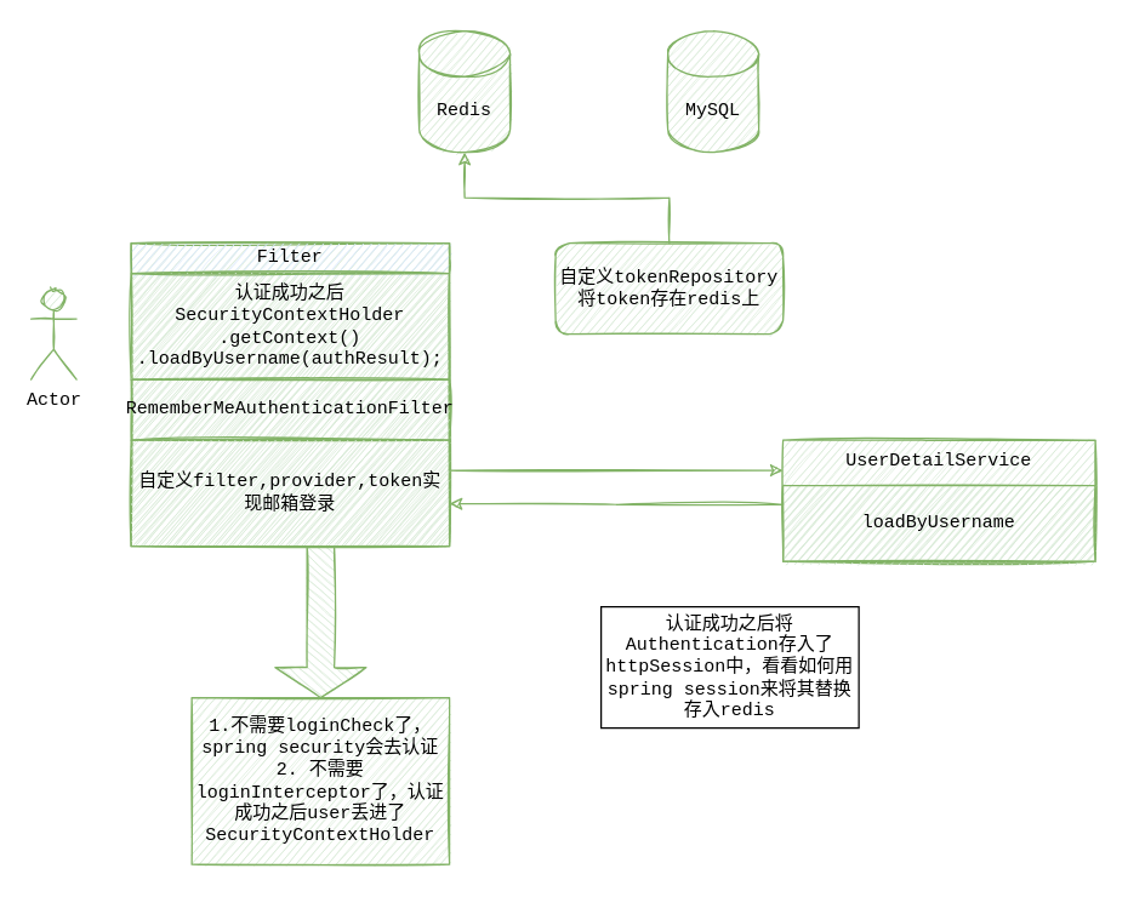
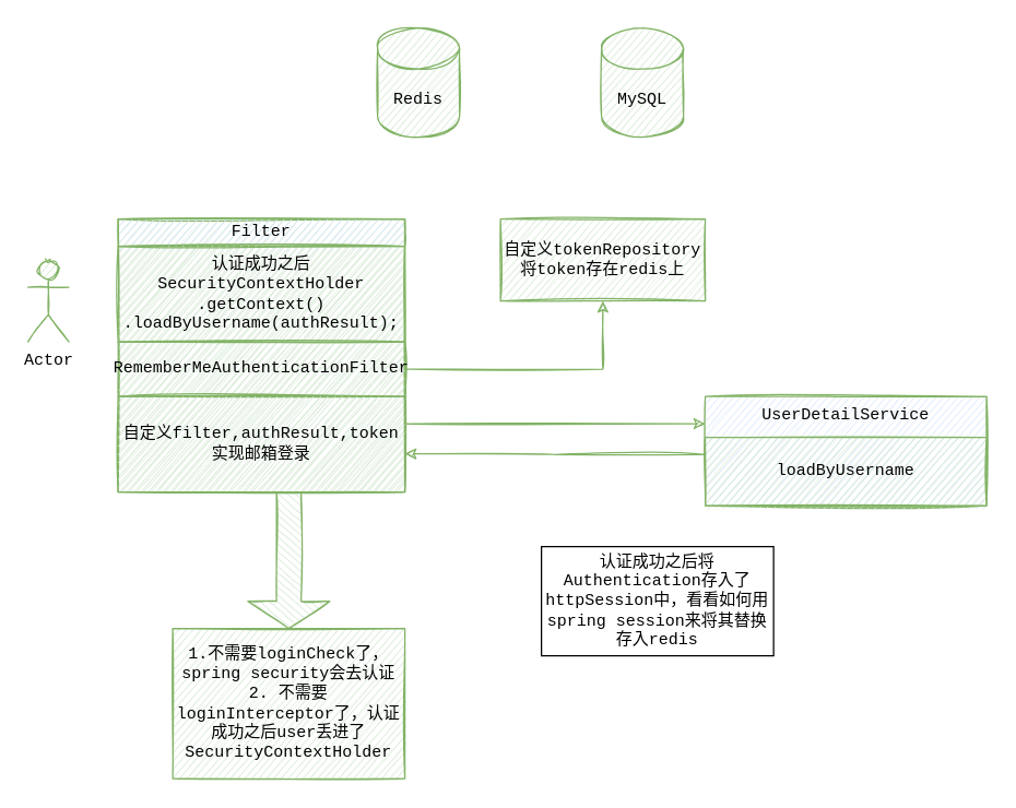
  <mxCell id="0" />
  <mxCell id="1" parent="0" />
  <mxCell id="2" value="Redis" style="shape=cylinder3;whiteSpace=wrap;html=1;boundedLbl=1;backgroundOutline=1;size=15;fillColor=#d5e8d4;strokeColor=#82b366;sketch=1;fontFamily=Courier New;" vertex="1" parent="1"><mxGeometry x="276" y="20" width="60" height="80" as="geometry" /></mxCell>
  <mxCell id="3" value="MySQL" style="shape=cylinder3;whiteSpace=wrap;html=1;boundedLbl=1;backgroundOutline=1;size=15;fillColor=#d5e8d4;strokeColor=#82b366;sketch=1;fontFamily=Courier New;" vertex="1" parent="1"><mxGeometry x="440" y="20" width="60" height="80" as="geometry" /></mxCell>
  <mxCell id="4" value="Actor" style="shape=umlActor;verticalLabelPosition=bottom;verticalAlign=top;html=1;outlineConnect=0;fillColor=#d5e8d4;strokeColor=#82b366;sketch=1;fontFamily=Courier New;" vertex="1" parent="1"><mxGeometry x="20" y="190" width="30" height="60" as="geometry" /></mxCell>
  <mxCell id="5" style="edgeStyle=orthogonalEdgeStyle;rounded=0;orthogonalLoop=1;jettySize=auto;html=1;exitX=1;exitY=0.75;exitDx=0;exitDy=0;entryX=0;entryY=0.25;entryDx=0;entryDy=0;fillColor=#d5e8d4;strokeColor=#82b366;sketch=1;fontFamily=Courier New;" edge="1" parent="1" source="6" target="9"><mxGeometry relative="1" as="geometry" /></mxCell>
  <mxCell id="6" value="" style="rounded=0;whiteSpace=wrap;html=1;fillColor=#d5e8d4;strokeColor=#82b366;sketch=1;fontFamily=Courier New;" vertex="1" parent="1"><mxGeometry x="86" y="160" width="210" height="200" as="geometry" /></mxCell>
  <mxCell id="7" value="" style="shape=singleArrow;direction=south;whiteSpace=wrap;html=1;fillColor=#d5e8d4;strokeColor=#82b366;sketch=1;fontFamily=Courier New;" vertex="1" parent="1"><mxGeometry x="181" y="360" width="60" height="100" as="geometry" /></mxCell>
  <mxCell id="8" value="1.不需要loginCheck了，spring security会去认证&lt;br&gt;2. 不需要loginInterceptor了，认证成功之后user丢进了SecurityContextHolder" style="rounded=0;whiteSpace=wrap;html=1;fillColor=#d5e8d4;strokeColor=#82b366;sketch=1;fontFamily=Courier New;" vertex="1" parent="1"><mxGeometry x="126" y="460" width="170" height="110" as="geometry" /></mxCell>
- <mxCell id="9" value="UserDetailService" style="rounded=0;whiteSpace=wrap;html=1;verticalAlign=top;fillColor=#d5e8d4;strokeColor=#82b366;sketch=1;fontFamily=Courier New;" vertex="1" parent="1"><mxGeometry x="516" y="290" width="206" height="80" as="geometry" /></mxCell>
+ <mxCell id="9" value="UserDetailService" style="rounded=0;whiteSpace=wrap;html=1;verticalAlign=top;fillColor=#dae8fc;strokeColor=#82b366;sketch=1;fontFamily=Courier New;" vertex="1" parent="1"><mxGeometry x="516" y="290" width="206" height="80" as="geometry" /></mxCell>
  <mxCell id="10" style="edgeStyle=orthogonalEdgeStyle;rounded=0;orthogonalLoop=1;jettySize=auto;html=1;exitX=0;exitY=0.25;exitDx=0;exitDy=0;entryX=1;entryY=0.86;entryDx=0;entryDy=0;entryPerimeter=0;fillColor=#d5e8d4;strokeColor=#82b366;sketch=1;fontFamily=Courier New;" edge="1" parent="1" source="11" target="6"><mxGeometry relative="1" as="geometry" /></mxCell>
  <mxCell id="11" value="loadByUsername" style="rounded=0;whiteSpace=wrap;html=1;fillColor=#d5e8d4;strokeColor=#82b366;sketch=1;fontFamily=Courier New;" vertex="1" parent="1"><mxGeometry x="516" y="320" width="206" height="50" as="geometry" /></mxCell>
- <mxCell id="12" style="rounded=0;orthogonalLoop=1;jettySize=auto;html=1;exitX=0.5;exitY=0;exitDx=0;exitDy=0;entryX=0.5;entryY=1;entryDx=0;entryDy=0;entryPerimeter=0;fillColor=#d5e8d4;strokeColor=#82b366;sketch=1;fontFamily=Courier New;edgeStyle=orthogonalEdgeStyle;" edge="1" parent="1" source="13" target="2"><mxGeometry relative="1" as="geometry" /></mxCell>
- <mxCell id="13" value="自定义tokenRepository将token存在redis上" style="whiteSpace=wrap;html=1;fillColor=#d5e8d4;strokeColor=#82b366;sketch=1;fontFamily=Courier New;rounded=1;" vertex="1" parent="1"><mxGeometry x="366" y="160" width="150" height="60" as="geometry" /></mxCell>
+ <mxCell id="13" value="自定义tokenRepository将token存在redis上" style="rounded=0;whiteSpace=wrap;html=1;fillColor=#d5e8d4;strokeColor=#82b366;sketch=1;fontFamily=Courier New;" vertex="1" parent="1"><mxGeometry x="366" y="160" width="150" height="60" as="geometry" /></mxCell>
  <mxCell id="14" value="Filter" style="rounded=0;whiteSpace=wrap;html=1;fontFamily=Courier New;fillColor=#dae8fc;strokeColor=#82b366;sketch=1;" vertex="1" parent="1"><mxGeometry x="86" y="160" width="210" height="20" as="geometry" /></mxCell>
  <mxCell id="15" value="认证成功之后&lt;br&gt;&lt;span&gt;SecurityContextHolder&lt;/span&gt;&lt;br&gt;&lt;span&gt;.getContext()&lt;/span&gt;&lt;br&gt;&lt;span&gt;.loadByUsername(authResult);&lt;/span&gt;" style="rounded=0;whiteSpace=wrap;html=1;fontFamily=Courier New;fillColor=#d5e8d4;strokeColor=#82b366;sketch=1;" vertex="1" parent="1"><mxGeometry x="86" y="180" width="210" height="70" as="geometry" /></mxCell>
+ <mxCell id="16" style="edgeStyle=orthogonalEdgeStyle;rounded=0;sketch=1;orthogonalLoop=1;jettySize=auto;html=1;exitX=1;exitY=0.5;exitDx=0;exitDy=0;entryX=0.5;entryY=1;entryDx=0;entryDy=0;fontFamily=Courier New;fillColor=#d5e8d4;strokeColor=#82b366;" edge="1" parent="1" source="17" target="13"><mxGeometry relative="1" as="geometry" /></mxCell>
  <mxCell id="17" value="RememberMeAuthenticationFilter" style="rounded=0;whiteSpace=wrap;html=1;fontFamily=Courier New;fillColor=#d5e8d4;strokeColor=#82b366;sketch=1;" vertex="1" parent="1"><mxGeometry x="86" y="250" width="210" height="40" as="geometry" /></mxCell>
- <mxCell id="18" value="自定义filter,provider,token实现邮箱登录" style="rounded=0;whiteSpace=wrap;html=1;fontFamily=Courier New;fillColor=#d5e8d4;strokeColor=#82b366;sketch=1;" vertex="1" parent="1"><mxGeometry x="86" y="290" width="210" height="70" as="geometry" /></mxCell>
+ <mxCell id="18" value="自定义filter,authResult,token实现邮箱登录" style="rounded=0;whiteSpace=wrap;html=1;fontFamily=Courier New;fillColor=#d5e8d4;strokeColor=#82b366;sketch=1;" vertex="1" parent="1"><mxGeometry x="86" y="290" width="210" height="70" as="geometry" /></mxCell>
  <mxCell id="19" value="认证成功之后将Authentication存入了httpSession中，看看如何用spring session来将其替换存入redis" style="rounded=0;whiteSpace=wrap;html=1;fontFamily=Courier New;" vertex="1" parent="1"><mxGeometry x="396" y="400" width="170" height="80" as="geometry" /></mxCell>
